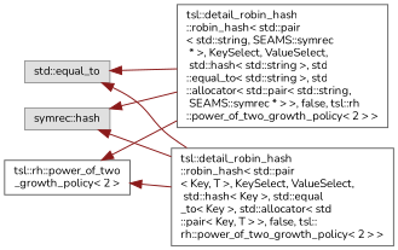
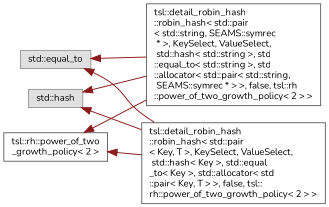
  digraph {
    rankdir=LR
    fontname=Nunito
    node [color=grey40 fillcolor=white fontname=Nunito fontsize=10 shape=box style=filled]
    edge [color=firebrick4 dir=back fontname=Nunito fontsize=10 labelfontname=Helvetica labelfontsize=10 style=solid]
    n1 [color=grey60 fillcolor="#E0E0E0" height=0.2 label="std::equal_to" width=0.4]
    n2 [height=0.2 label="tsl::detail_robin_hash\l::robin_hash\< std::pair\l\< std::string, SEAMS::symrec\l * \>, KeySelect, ValueSelect,\l std::hash\< std::string \>, std\l::equal_to\< std::string \>, std\l::allocator\< std::pair\< std::string,\l SEAMS::symrec * \> \>, false, tsl::rh\l::power_of_two_growth_policy\< 2 \> \>" width=0.4]
    n3 [height=0.2 label="tsl::detail_robin_hash\l::robin_hash\< std::pair\l\< Key, T \>, KeySelect, ValueSelect,\l std::hash\< Key \>, std::equal\l_to\< Key \>, std::allocator\< std\l::pair\< Key, T \> \>, false, tsl::\lrh::power_of_two_growth_policy\< 2 \> \>" width=0.4]
-   n4 [color=grey60 fillcolor="#E0E0E0" height=0.2 label="symrec::hash" width=0.4]
+   n4 [color=grey60 fillcolor="#E0E0E0" height=0.2 label="std::hash" width=0.4]
    n5 [height=0.2 label="tsl::rh::power_of_two\l_growth_policy\< 2 \>" width=0.4]
    n1 -> n2
    n1 -> n3
    n4 -> n2
    n4 -> n3
    n5 -> n2
    n5 -> n3
  }
